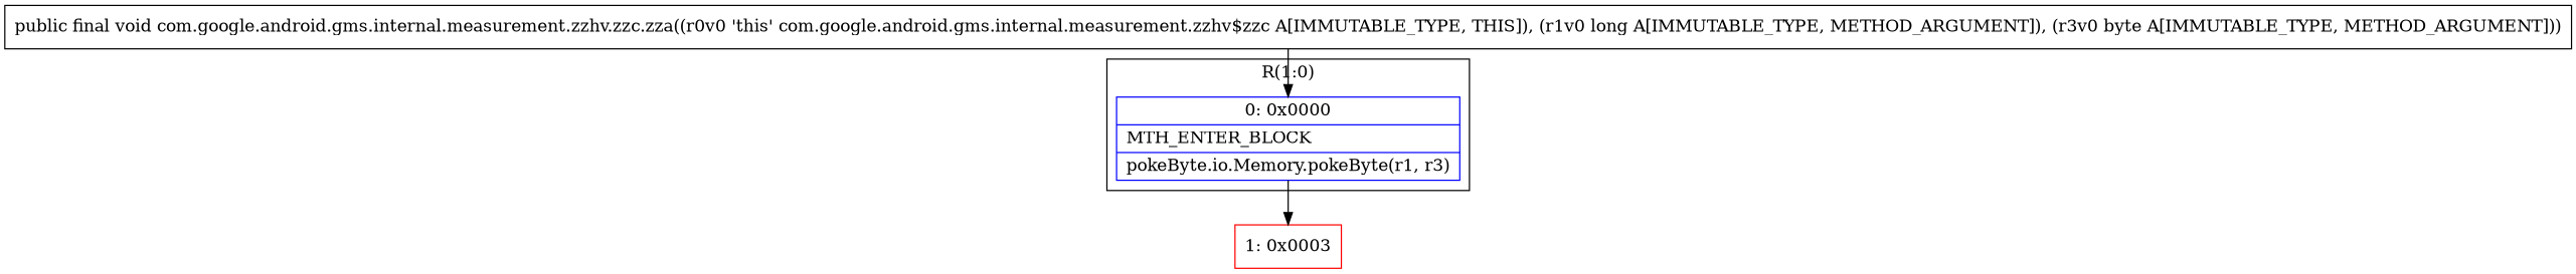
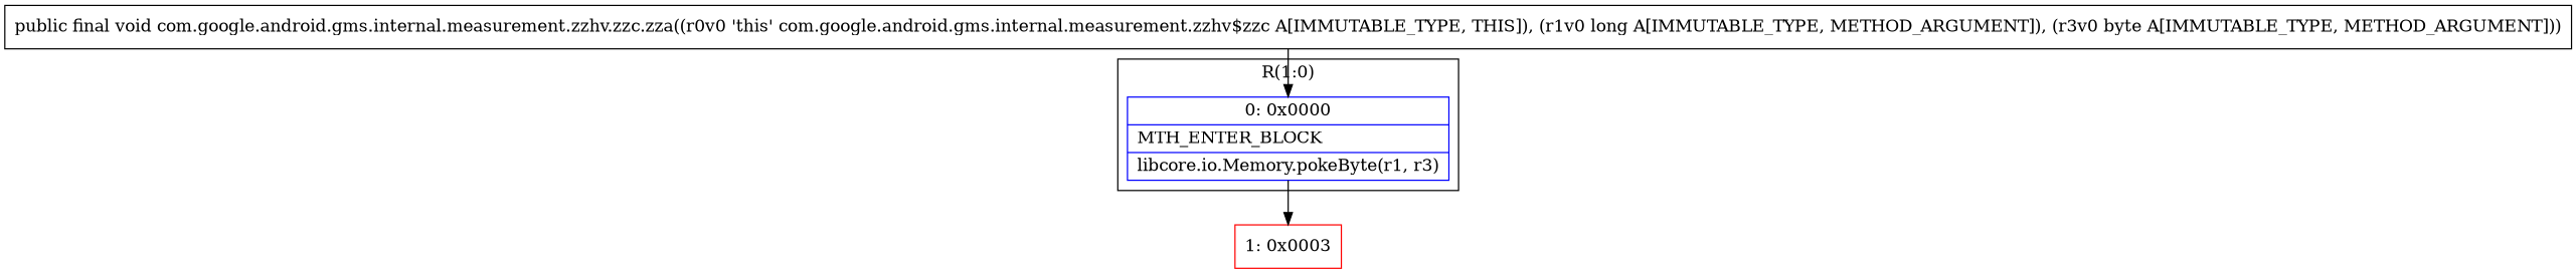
  digraph {
    node [shape=record]
-   n1 [color=blue label="{0\:\ 0x0000|MTH_ENTER_BLOCK\l|pokeByte.io.Memory.pokeByte(r1, r3)\l}"]
+   n1 [color=blue label="{0\:\ 0x0000|MTH_ENTER_BLOCK\l|libcore.io.Memory.pokeByte(r1, r3)\l}"]
    n2 [color=red label="{1\:\ 0x0003}"]
    n3 [label="{public final void com.google.android.gms.internal.measurement.zzhv.zzc.zza((r0v0 'this' com.google.android.gms.internal.measurement.zzhv$zzc A[IMMUTABLE_TYPE, THIS]), (r1v0 long A[IMMUTABLE_TYPE, METHOD_ARGUMENT]), (r3v0 byte A[IMMUTABLE_TYPE, METHOD_ARGUMENT])) }"]
    subgraph cluster_1 {
      label="R(1:0)"
      n1
    }
    n1 -> n2
    n3 -> n1
  }
